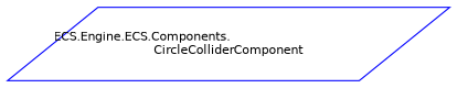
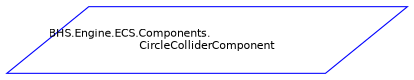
  digraph {
    rankdir=LR
-   n1 [color=blue fillcolor=white fontname=Helvetica fontsize=10 height=0.2 label="ECS.Engine.ECS.Components.\lCircleColliderComponent" shape=parallelogram style=filled width=0.4]
+   n1 [color=blue fillcolor=white fontname=Helvetica fontsize=10 height=0.2 label="BHS.Engine.ECS.Components.\lCircleColliderComponent" shape=parallelogram style=filled width=0.4]
  }
